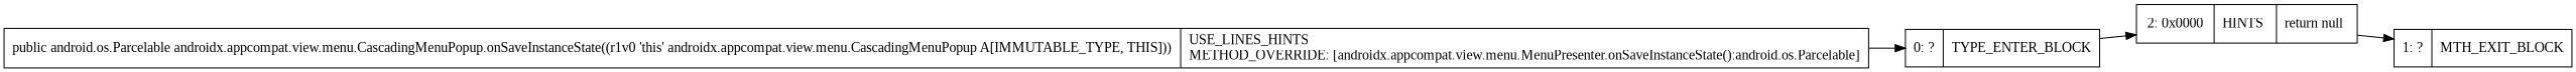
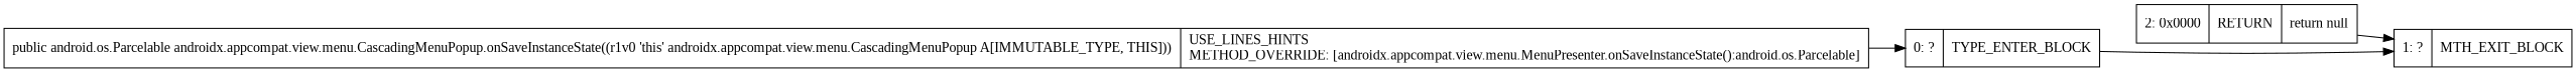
  digraph {
    fontname="Liberation Serif"
    rankdir=LR
    node [fontname="Liberation Serif" shape=record]
    edge [fontname="Liberation Serif"]
    n1 [label="{0\:\ ?|TYPE_ENTER_BLOCK\l}"]
-   n2 [label="{2\:\ 0x0000|HINTS\l|return null\l}"]
+   n2 [label="{2\:\ 0x0000|RETURN\l|return null\l}"]
    n3 [label="{1\:\ ?|MTH_EXIT_BLOCK\l}"]
    n4 [label="{public android.os.Parcelable androidx.appcompat.view.menu.CascadingMenuPopup.onSaveInstanceState((r1v0 'this' androidx.appcompat.view.menu.CascadingMenuPopup A[IMMUTABLE_TYPE, THIS]))  | USE_LINES_HINTS\lMETHOD_OVERRIDE: [androidx.appcompat.view.menu.MenuPresenter.onSaveInstanceState():android.os.Parcelable]\l}"]
-   n1 -> n2
+   n1 -> n3
    n2 -> n3
    n4 -> n1
  }
